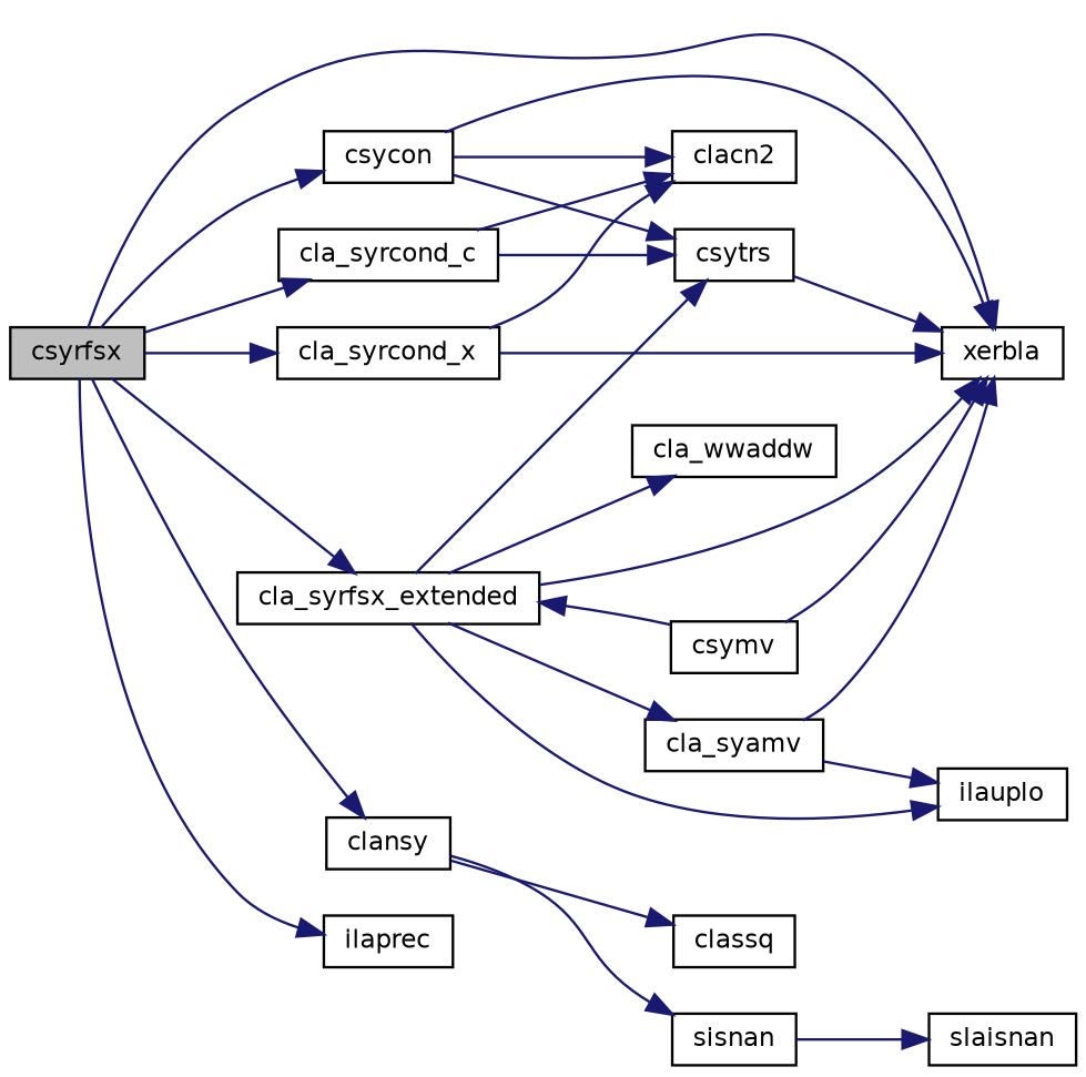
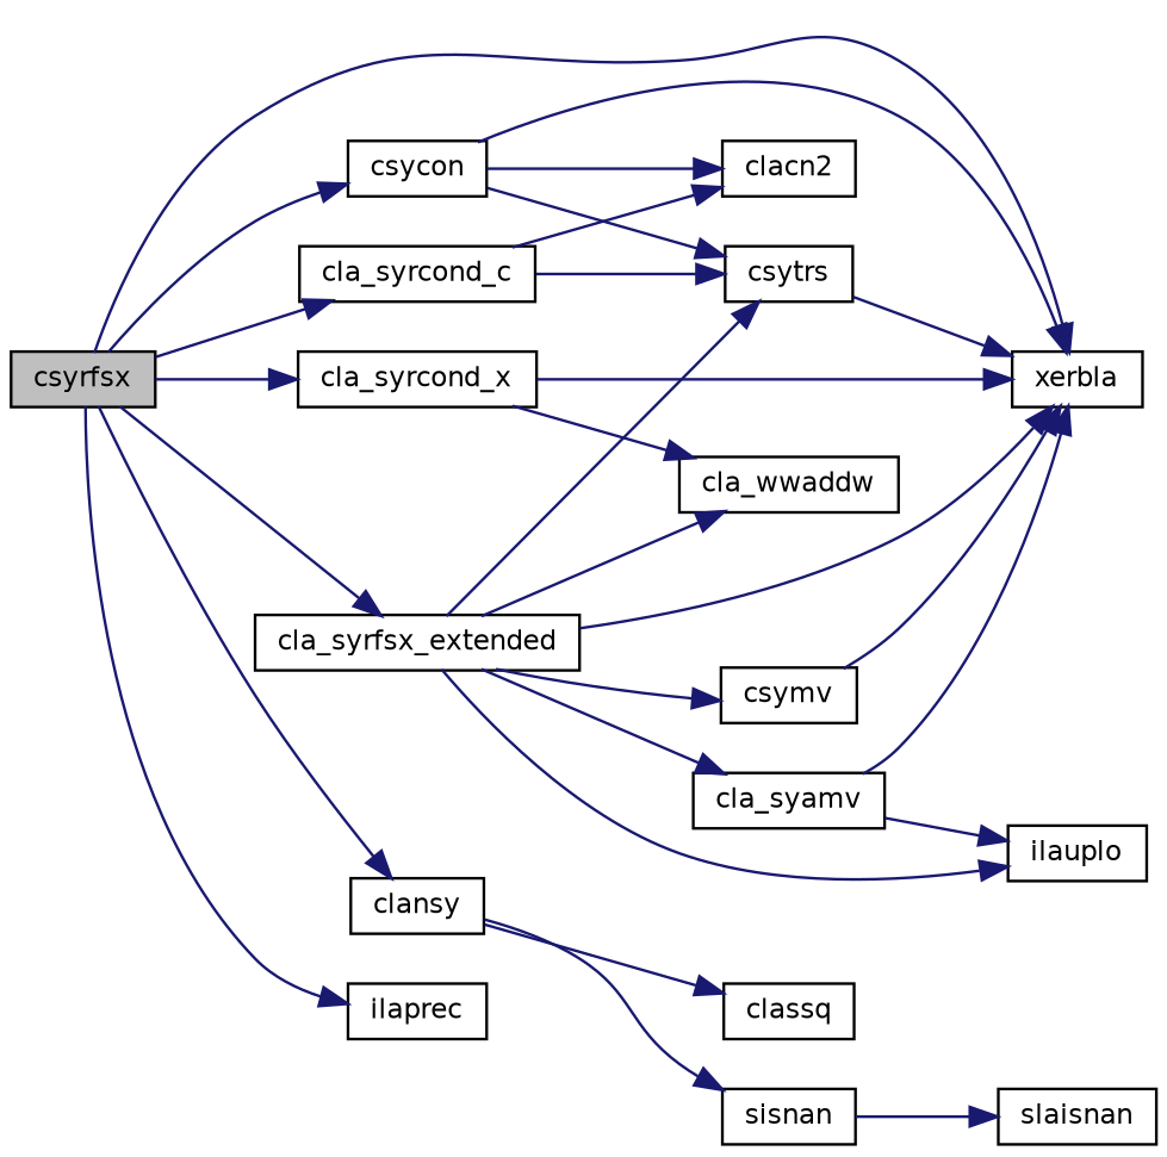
  digraph {
    rankdir=LR
    node [color=black fillcolor=white fontname=Helvetica fontsize=10 shape=record style=filled]
    edge [color=midnightblue fontname=Helvetica fontsize=10 labelfontname=Helvetica labelfontsize=10 style=solid]
    n1 [fillcolor=grey75 fontcolor=black height=0.2 label=csyrfsx width=0.4]
    n2 [height=0.2 label=cla_syrcond_c width=0.4]
    n3 [height=0.2 label=xerbla width=0.4]
    n4 [height=0.2 label=cla_syrcond_x width=0.4]
    n5 [height=0.2 label=cla_syrfsx_extended width=0.4]
    n6 [height=0.2 label=clansy width=0.4]
    n7 [height=0.2 label=csycon width=0.4]
    n8 [height=0.2 label=ilaprec width=0.4]
    n9 [height=0.2 label=clacn2 width=0.4]
    n10 [height=0.2 label=csytrs width=0.4]
    n11 [height=0.2 label=cla_syamv width=0.4]
    n12 [height=0.2 label=ilauplo width=0.4]
    n13 [height=0.2 label=cla_wwaddw width=0.4]
    n14 [height=0.2 label=csymv width=0.4]
    n15 [height=0.2 label=classq width=0.4]
    n16 [height=0.2 label=sisnan width=0.4]
    n17 [height=0.2 label=slaisnan width=0.4]
    n1 -> n2
    n1 -> n3
    n1 -> n4
    n1 -> n5
    n1 -> n6
    n1 -> n7
    n1 -> n8
    n2 -> n9
    n2 -> n10
    n4 -> n3
-   n4 -> n9
+   n4 -> n13
    n5 -> n3
    n5 -> n10
    n5 -> n11
    n5 -> n12
    n5 -> n13
-   n14 -> n5
+   n5 -> n14
    n6 -> n15
    n6 -> n16
    n7 -> n3
    n7 -> n9
    n7 -> n10
    n10 -> n3
    n11 -> n3
    n11 -> n12
    n14 -> n3
    n16 -> n17
  }
